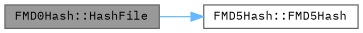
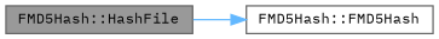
  digraph {
    rankdir=LR
    fontname="IBM Plex Mono"
    node [fontname="IBM Plex Mono" fontsize=10 shape=box style=filled]
-   n1 [color=gray40 fillcolor=grey60 fontcolor=black height=0.2 label="FMD0Hash::HashFile" width=0.4]
+   n1 [color=gray40 fillcolor=grey60 fontcolor=black height=0.2 label="FMD5Hash::HashFile" width=0.4]
    n2 [color=grey40 fillcolor=white height=0.2 label="FMD5Hash::FMD5Hash" width=0.4]
    n1 -> n2 [color=steelblue1 fontname="IBM Plex Mono" fontsize=10 labelfontname=Helvetica labelfontsize=10 style=solid]
  }
